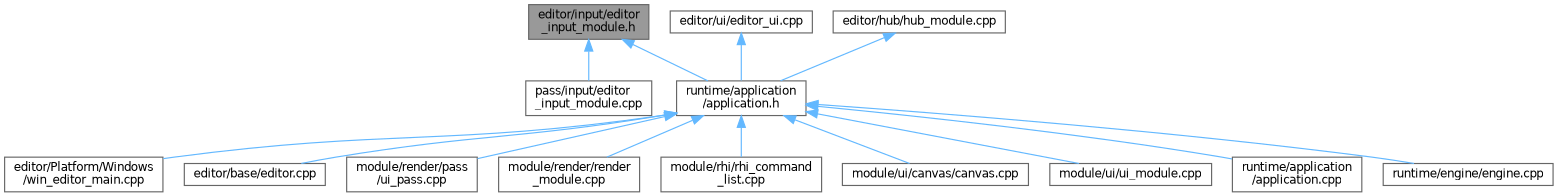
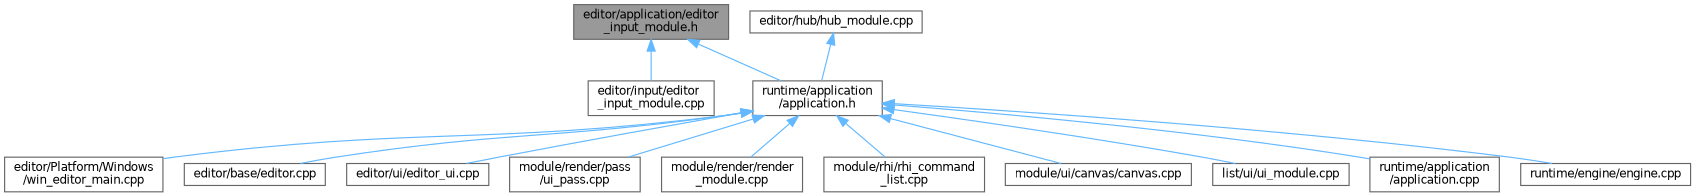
  digraph {
    node [color=grey40 fillcolor=white fontname=Helvetica fontsize=10 shape=box style=filled]
    edge [color=steelblue1 dir=back fontname=Helvetica fontsize=10 labelfontname=Helvetica labelfontsize=10 style=solid]
-   n1 [color=gray40 fillcolor=grey60 fontcolor=black height=0.2 label="editor/input/editor\l_input_module.h" width=0.4]
-   n2 [height=0.2 label="pass/input/editor\l_input_module.cpp" width=0.4]
+   n1 [color=gray40 fillcolor=grey60 fontcolor=black height=0.2 label="editor/application/editor\l_input_module.h" width=0.4]
+   n2 [height=0.2 label="editor/input/editor\l_input_module.cpp" width=0.4]
    n3 [height=0.2 label="runtime/application\l/application.h" width=0.4]
    n4 [height=0.2 label="editor/Platform/Windows\l/win_editor_main.cpp" width=0.4]
    n5 [height=0.2 label="editor/base/editor.cpp" width=0.4]
    n6 [height=0.2 label="editor/ui/editor_ui.cpp" width=0.4]
    n7 [height=0.2 label="module/render/pass\l/ui_pass.cpp" width=0.4]
    n8 [height=0.2 label="module/render/render\l_module.cpp" width=0.4]
    n9 [height=0.2 label="module/rhi/rhi_command\l_list.cpp" width=0.4]
    n10 [height=0.2 label="module/ui/canvas/canvas.cpp" width=0.4]
-   n11 [height=0.2 label="module/ui/ui_module.cpp" width=0.4]
+   n11 [height=0.2 label="list/ui/ui_module.cpp" width=0.4]
    n12 [height=0.2 label="runtime/application\l/application.cpp" width=0.4]
    n13 [height=0.2 label="runtime/engine/engine.cpp" width=0.4]
    n14 [height=0.2 label="editor/hub/hub_module.cpp" width=0.4]
    n1 -> n2
    n1 -> n3
    n3 -> n4
    n3 -> n5
-   n6 -> n3
+   n3 -> n6
    n3 -> n7
    n3 -> n8
    n3 -> n9
    n3 -> n10
    n3 -> n11
    n3 -> n12
    n3 -> n13
    n14 -> n3
  }
